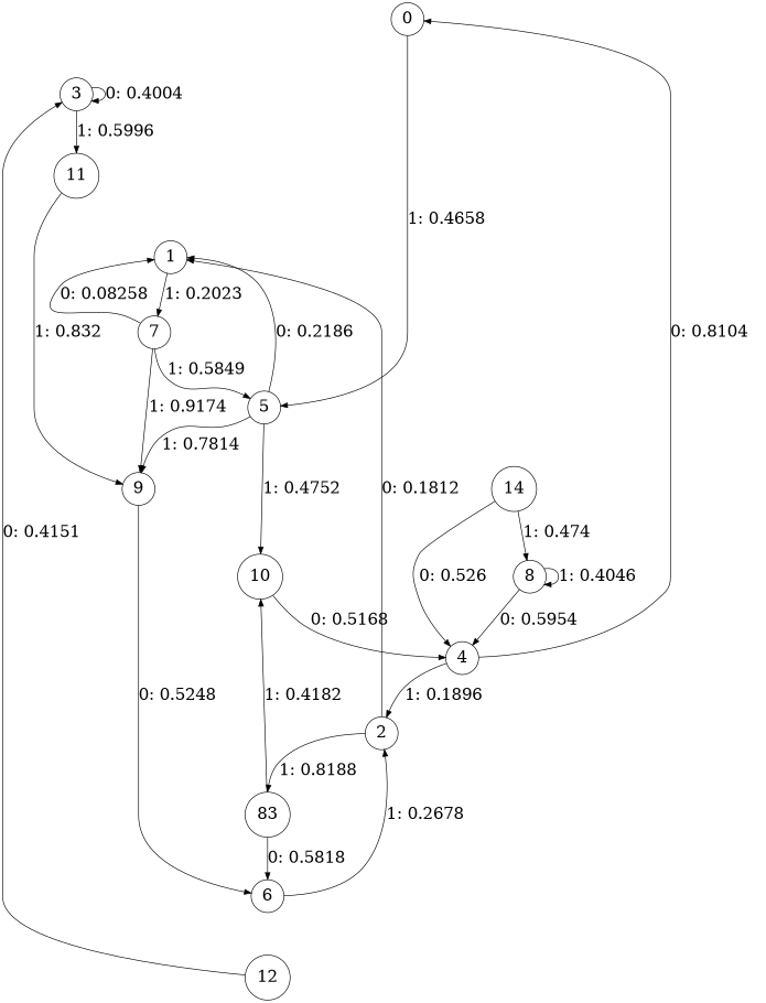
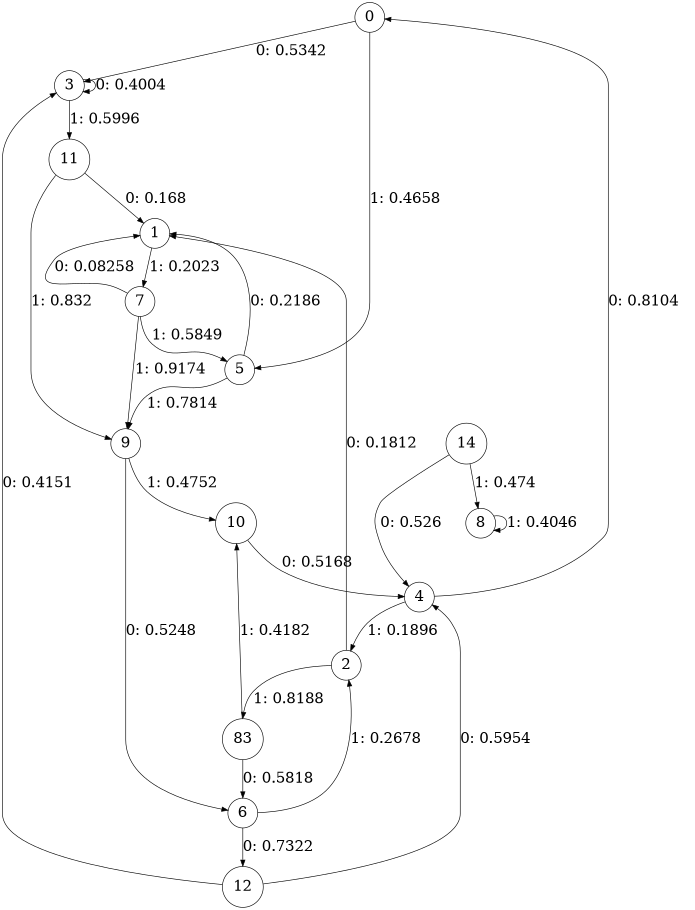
  digraph {
    node [fontsize=24 shape=circle]
    edge [fontsize=24]
    0
    3
    5
    11
    1
    9
    7
    6
    10
    12
    2
    n12 [label=83]
    4
    8
    14
+   0 -> 3 [label="0: 0.5342   "]
    0 -> 5 [label="1: 0.4658   "]
    3 -> 3 [label="0: 0.4004   "]
    3 -> 11 [label="1: 0.5996   "]
    5 -> 1 [label="0: 0.2186   "]
    5 -> 9 [label="1: 0.7814   "]
+   11 -> 1 [label="0: 0.168    "]
    11 -> 9 [label="1: 0.832    "]
    1 -> 7 [label="1: 0.2023   "]
    9 -> 6 [label="0: 0.5248   "]
-   5 -> 10 [label="1: 0.4752   "]
+   9 -> 10 [label="1: 0.4752   "]
    7 -> 5 [label="1: 0.5849   "]
    7 -> 1 [label="0: 0.08258  "]
    7 -> 9 [label="1: 0.9174   "]
+   6 -> 12 [label="0: 0.7322   "]
    6 -> 2 [label="1: 0.2678   "]
    10 -> 4 [label="0: 0.5168   "]
    12 -> 3 [label="0: 0.4151   "]
    2 -> 1 [label="0: 0.1812   "]
    2 -> n12 [label="1: 0.8188   "]
    n12 -> 6 [label="0: 0.5818   "]
    n12 -> 10 [label="1: 0.4182   "]
    4 -> 0 [label="0: 0.8104   "]
    4 -> 2 [label="1: 0.1896   "]
-   8 -> 4 [label="0: 0.5954   "]
+   12 -> 4 [label="0: 0.5954   "]
    8 -> 8 [label="1: 0.4046   "]
    14 -> 4 [label="0: 0.526    "]
    14 -> 8 [label="1: 0.474    "]
  }
